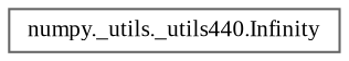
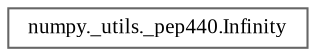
  digraph {
    rankdir=TB
    fontname="Liberation Serif"
-   n1 [color=grey40 fillcolor=white fontname="Liberation Serif" fontsize=10 height=0.2 label="numpy._utils._utils440.Infinity" shape=box style=filled width=0.4]
+   n1 [color=grey40 fillcolor=white fontname="Liberation Serif" fontsize=10 height=0.2 label="numpy._utils._pep440.Infinity" shape=box style=filled width=0.4]
  }
